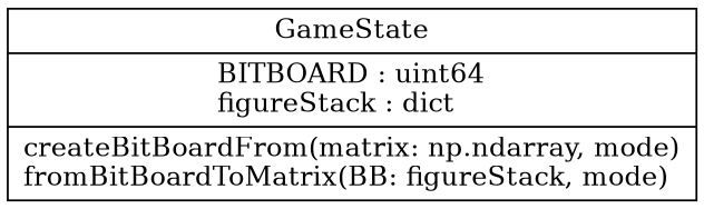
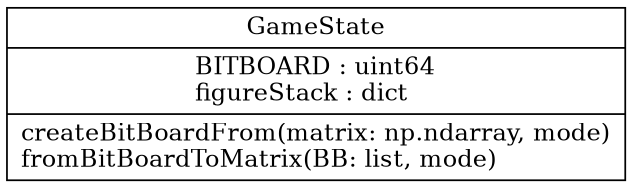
  digraph {
    rankdir=BT
-   n1 [color=black fontcolor=black label=<{GameState|BITBOARD : uint64<br ALIGN="LEFT"/>figureStack : dict<br ALIGN="LEFT"/>|createBitBoardFrom(matrix: np.ndarray, mode)<br ALIGN="LEFT"/>fromBitBoardToMatrix(BB: figureStack, mode)<br ALIGN="LEFT"/>}> shape=record style=solid]
+   n1 [color=black fontcolor=black label=<{GameState|BITBOARD : uint64<br ALIGN="LEFT"/>figureStack : dict<br ALIGN="LEFT"/>|createBitBoardFrom(matrix: np.ndarray, mode)<br ALIGN="LEFT"/>fromBitBoardToMatrix(BB: list, mode)<br ALIGN="LEFT"/>}> shape=record style=solid]
  }
